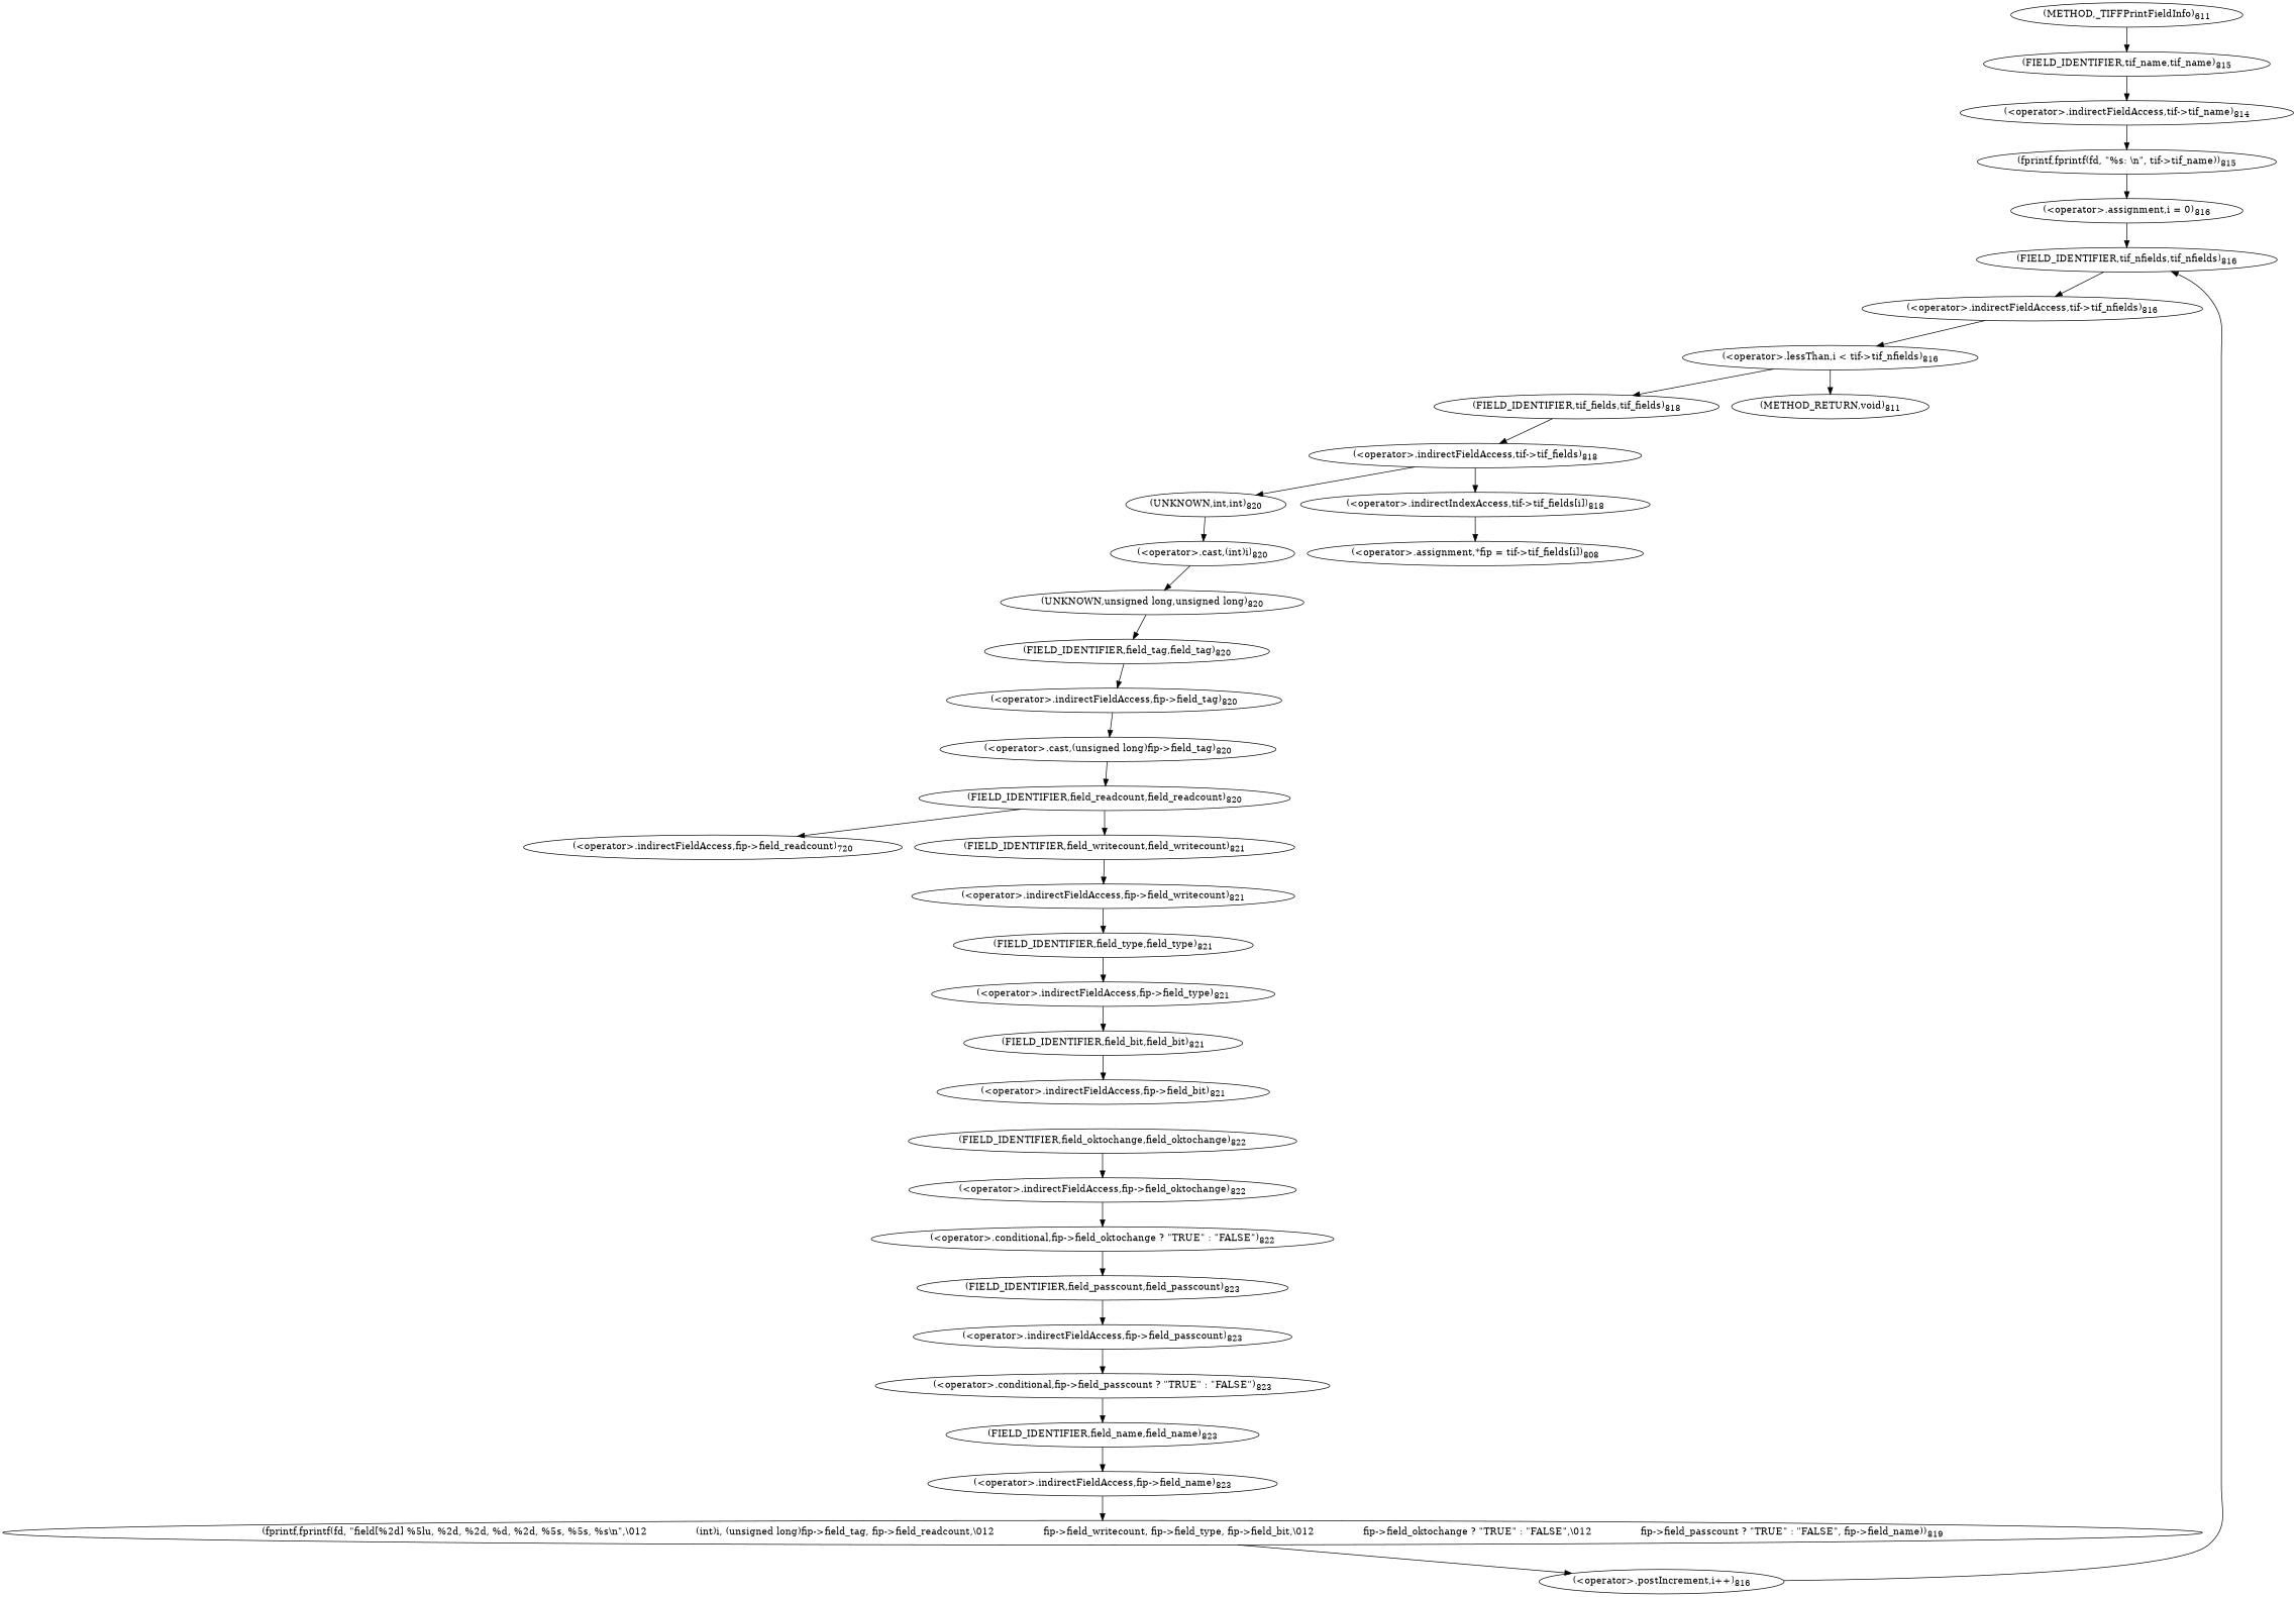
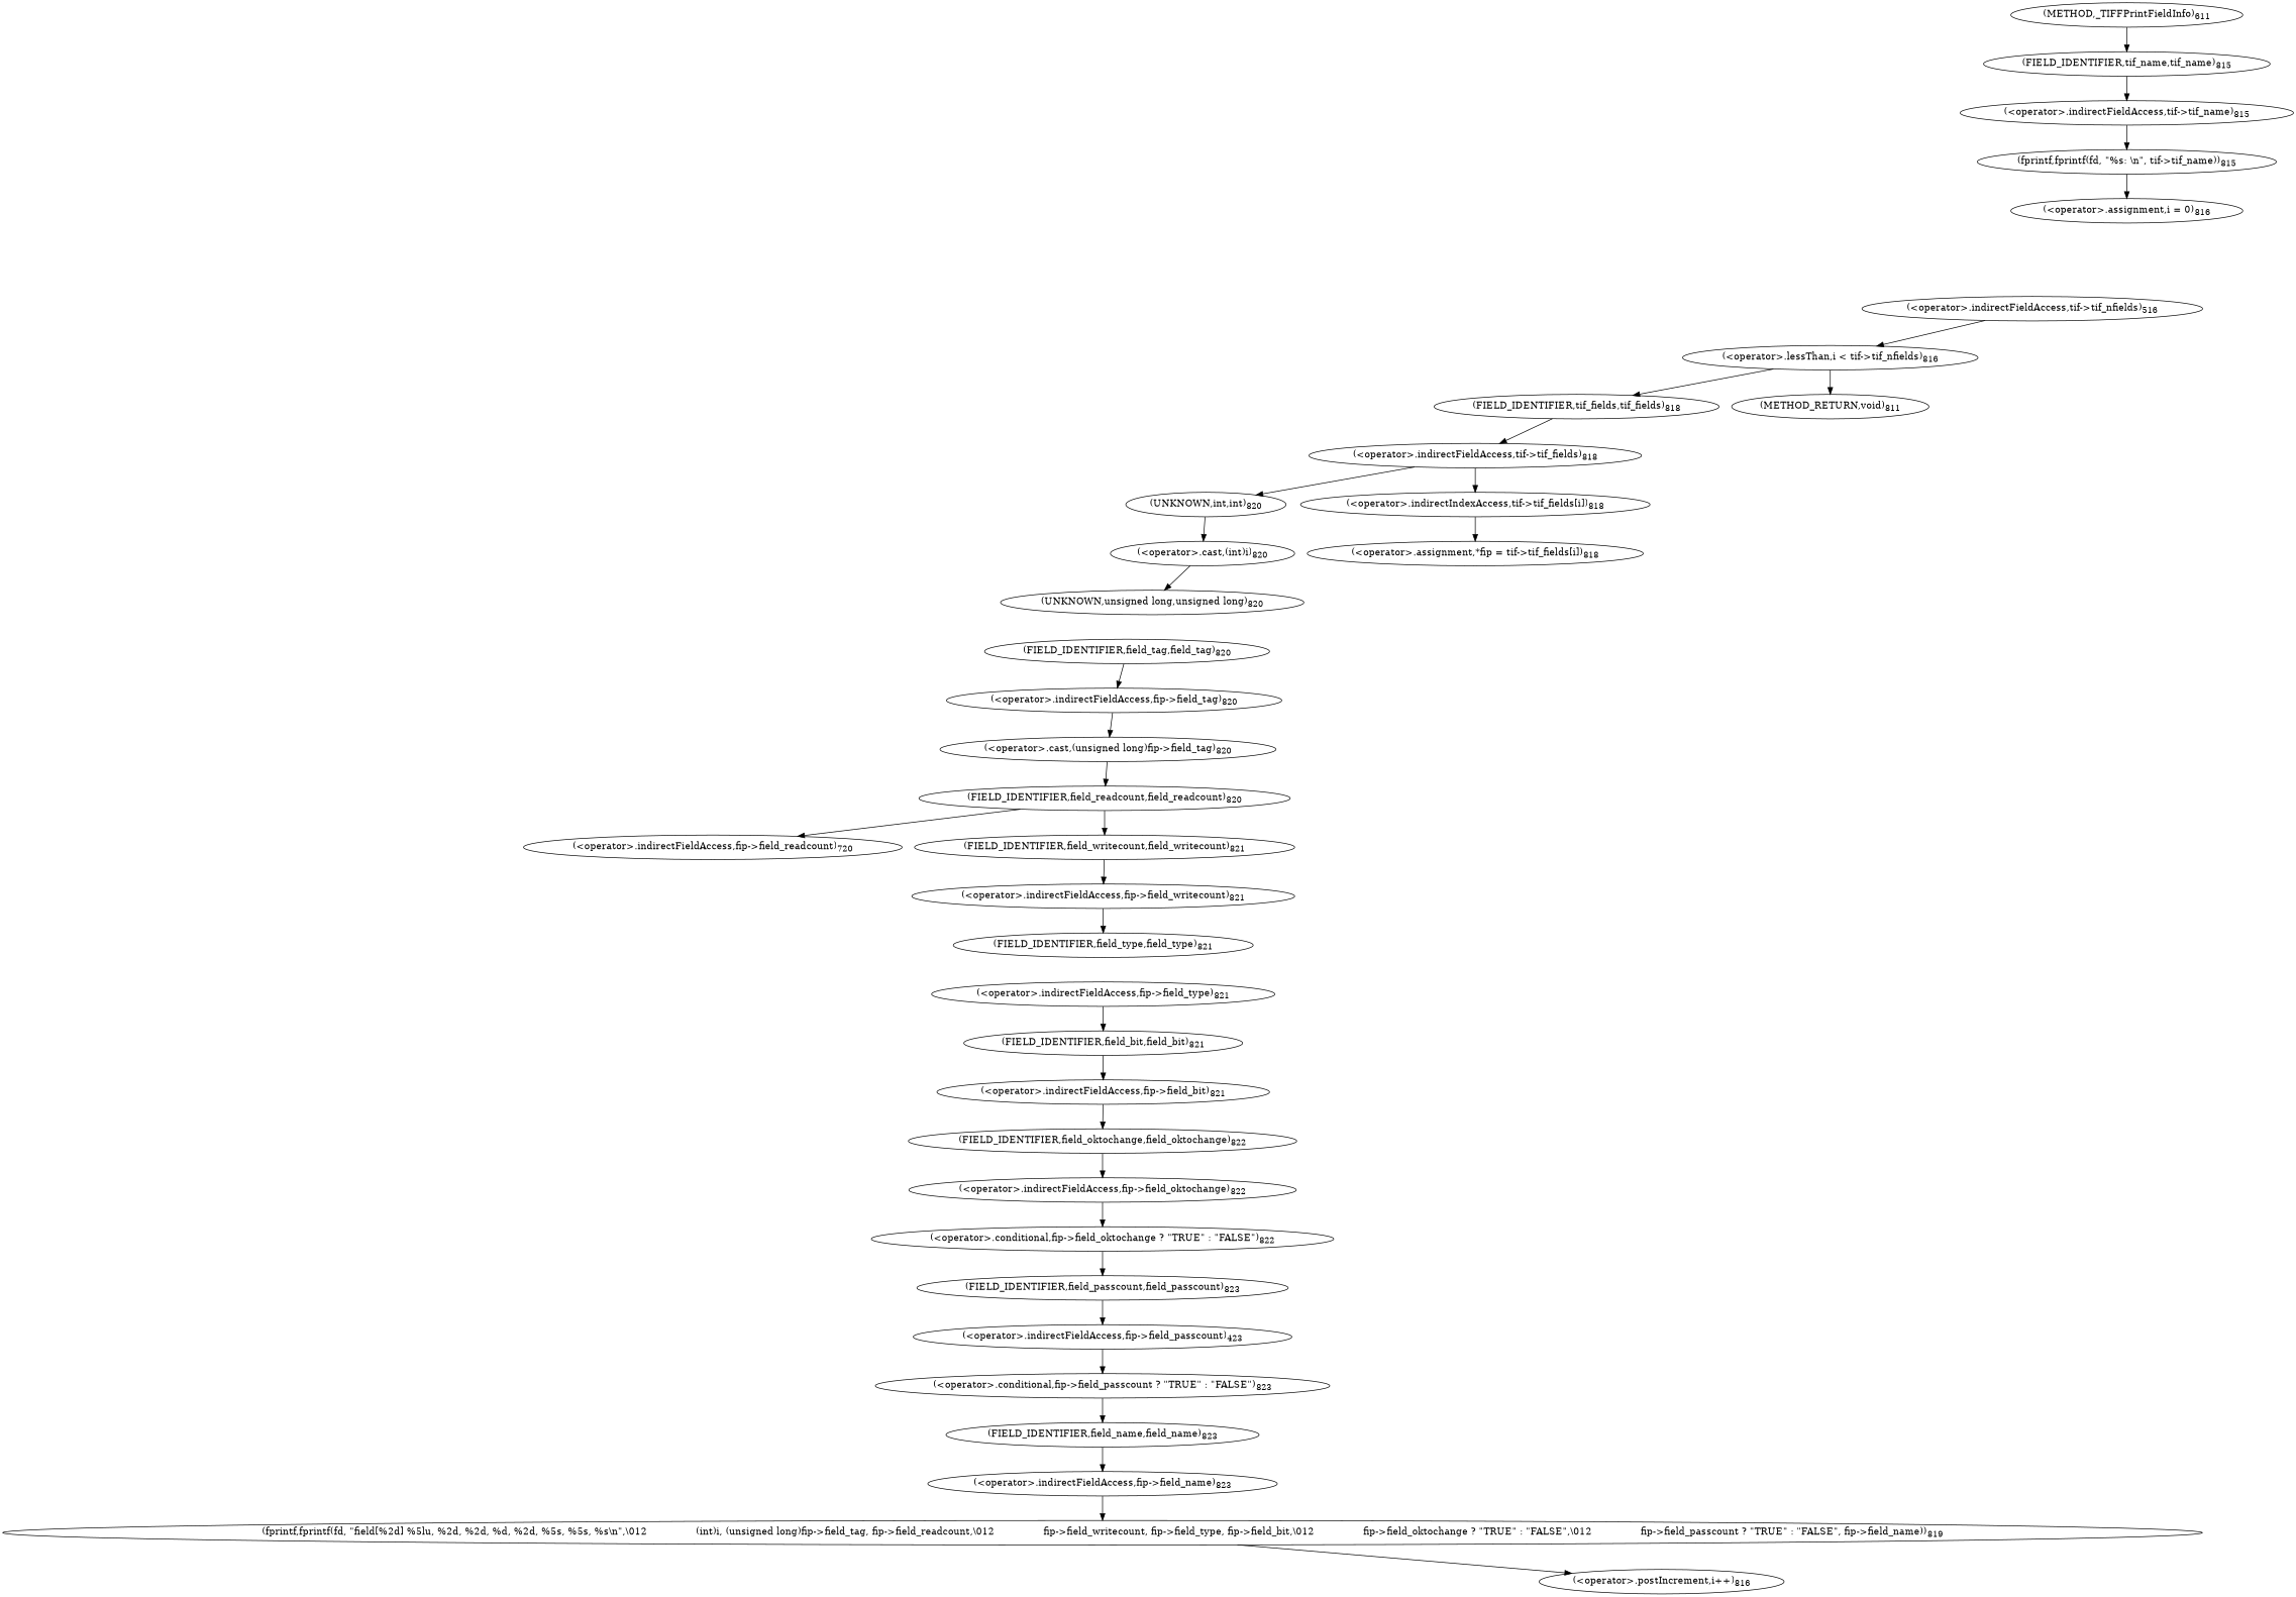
  digraph {
    n1 [label=<(fprintf,fprintf(fd, &quot;%s: \n&quot;, tif-&gt;tif_name))<SUB>815</SUB>>]
    n2 [label=<(&lt;operator&gt;.assignment,i = 0)<SUB>816</SUB>>]
-   n3 [label=<(FIELD_IDENTIFIER,tif_nfields,tif_nfields)<SUB>816</SUB>>]
-   n4 [label=<(&lt;operator&gt;.indirectFieldAccess,tif-&gt;tif_name)<SUB>814</SUB>>]
+   n4 [label=<(&lt;operator&gt;.indirectFieldAccess,tif-&gt;tif_name)<SUB>815</SUB>>]
    n5 [label=<(&lt;operator&gt;.lessThan,i &lt; tif-&gt;tif_nfields)<SUB>816</SUB>>]
    n6 [label=<(FIELD_IDENTIFIER,tif_fields,tif_fields)<SUB>818</SUB>>]
    n7 [label=<(METHOD_RETURN,void)<SUB>811</SUB>>]
    n8 [label=<(&lt;operator&gt;.indirectFieldAccess,tif-&gt;tif_fields)<SUB>818</SUB>>]
    n9 [label=<(&lt;operator&gt;.postIncrement,i++)<SUB>816</SUB>>]
-   n10 [label=<(&lt;operator&gt;.indirectFieldAccess,tif-&gt;tif_nfields)<SUB>816</SUB>>]
+   n10 [label=<(&lt;operator&gt;.indirectFieldAccess,tif-&gt;tif_nfields)<SUB>516</SUB>>]
    n11 [label=<(FIELD_IDENTIFIER,tif_name,tif_name)<SUB>815</SUB>>]
-   n12 [label=<(&lt;operator&gt;.assignment,*fip = tif-&gt;tif_fields[i])<SUB>808</SUB>>]
+   n12 [label=<(&lt;operator&gt;.assignment,*fip = tif-&gt;tif_fields[i])<SUB>818</SUB>>]
    n13 [label=<(UNKNOWN,int,int)<SUB>820</SUB>>]
    n14 [label=<(&lt;operator&gt;.cast,(int)i)<SUB>820</SUB>>]
    n15 [label=<(fprintf,fprintf(fd, &quot;field[%2d] %5lu, %2d, %2d, %d, %2d, %5s, %5s, %s\n&quot;,\012                (int)i, (unsigned long)fip-&gt;field_tag, fip-&gt;field_readcount,\012                fip-&gt;field_writecount, fip-&gt;field_type, fip-&gt;field_bit,\012                fip-&gt;field_oktochange ? &quot;TRUE&quot; : &quot;FALSE&quot;,\012                fip-&gt;field_passcount ? &quot;TRUE&quot; : &quot;FALSE&quot;, fip-&gt;field_name))<SUB>819</SUB>>]
    n16 [label=<(&lt;operator&gt;.indirectIndexAccess,tif-&gt;tif_fields[i])<SUB>818</SUB>>]
    n17 [label=<(UNKNOWN,unsigned long,unsigned long)<SUB>820</SUB>>]
    n18 [label=<(FIELD_IDENTIFIER,field_tag,field_tag)<SUB>820</SUB>>]
    n19 [label=<(&lt;operator&gt;.cast,(unsigned long)fip-&gt;field_tag)<SUB>820</SUB>>]
    n20 [label=<(FIELD_IDENTIFIER,field_readcount,field_readcount)<SUB>820</SUB>>]
    n21 [label=<(&lt;operator&gt;.indirectFieldAccess,fip-&gt;field_readcount)<SUB>720</SUB>>]
    n22 [label=<(FIELD_IDENTIFIER,field_writecount,field_writecount)<SUB>821</SUB>>]
    n23 [label=<(&lt;operator&gt;.indirectFieldAccess,fip-&gt;field_writecount)<SUB>821</SUB>>]
    n24 [label=<(FIELD_IDENTIFIER,field_type,field_type)<SUB>821</SUB>>]
    n25 [label=<(&lt;operator&gt;.indirectFieldAccess,fip-&gt;field_type)<SUB>821</SUB>>]
    n26 [label=<(FIELD_IDENTIFIER,field_bit,field_bit)<SUB>821</SUB>>]
    n27 [label=<(&lt;operator&gt;.indirectFieldAccess,fip-&gt;field_bit)<SUB>821</SUB>>]
    n28 [label=<(FIELD_IDENTIFIER,field_oktochange,field_oktochange)<SUB>822</SUB>>]
    n29 [label=<(&lt;operator&gt;.indirectFieldAccess,fip-&gt;field_oktochange)<SUB>822</SUB>>]
    n30 [label=<(&lt;operator&gt;.conditional,fip-&gt;field_oktochange ? &quot;TRUE&quot; : &quot;FALSE&quot;)<SUB>822</SUB>>]
    n31 [label=<(FIELD_IDENTIFIER,field_passcount,field_passcount)<SUB>823</SUB>>]
-   n32 [label=<(&lt;operator&gt;.indirectFieldAccess,fip-&gt;field_passcount)<SUB>823</SUB>>]
+   n32 [label=<(&lt;operator&gt;.indirectFieldAccess,fip-&gt;field_passcount)<SUB>423</SUB>>]
    n33 [label=<(&lt;operator&gt;.conditional,fip-&gt;field_passcount ? &quot;TRUE&quot; : &quot;FALSE&quot;)<SUB>823</SUB>>]
    n34 [label=<(FIELD_IDENTIFIER,field_name,field_name)<SUB>823</SUB>>]
    n35 [label=<(&lt;operator&gt;.indirectFieldAccess,fip-&gt;field_name)<SUB>823</SUB>>]
    n36 [label=<(&lt;operator&gt;.indirectFieldAccess,fip-&gt;field_tag)<SUB>820</SUB>>]
    n37 [label=<(METHOD,_TIFFPrintFieldInfo)<SUB>611</SUB>>]
    n1 -> n2
-   n2 -> n3
-   n3 -> n10
    n4 -> n1
    n5 -> n6
    n5 -> n7
    n6 -> n8
    n8 -> n13
    n8 -> n16
-   n9 -> n3
    n10 -> n5
    n11 -> n4
    n13 -> n14
    n14 -> n17
    n15 -> n9
    n16 -> n12
-   n17 -> n18
    n18 -> n36
    n19 -> n20
    n20 -> n21
    n20 -> n22
    n22 -> n23
    n23 -> n24
-   n24 -> n25
    n25 -> n26
    n26 -> n27
+   n27 -> n28
    n28 -> n29
    n29 -> n30
    n30 -> n31
    n31 -> n32
    n32 -> n33
    n33 -> n34
    n34 -> n35
    n35 -> n15
    n36 -> n19
    n37 -> n11
  }
